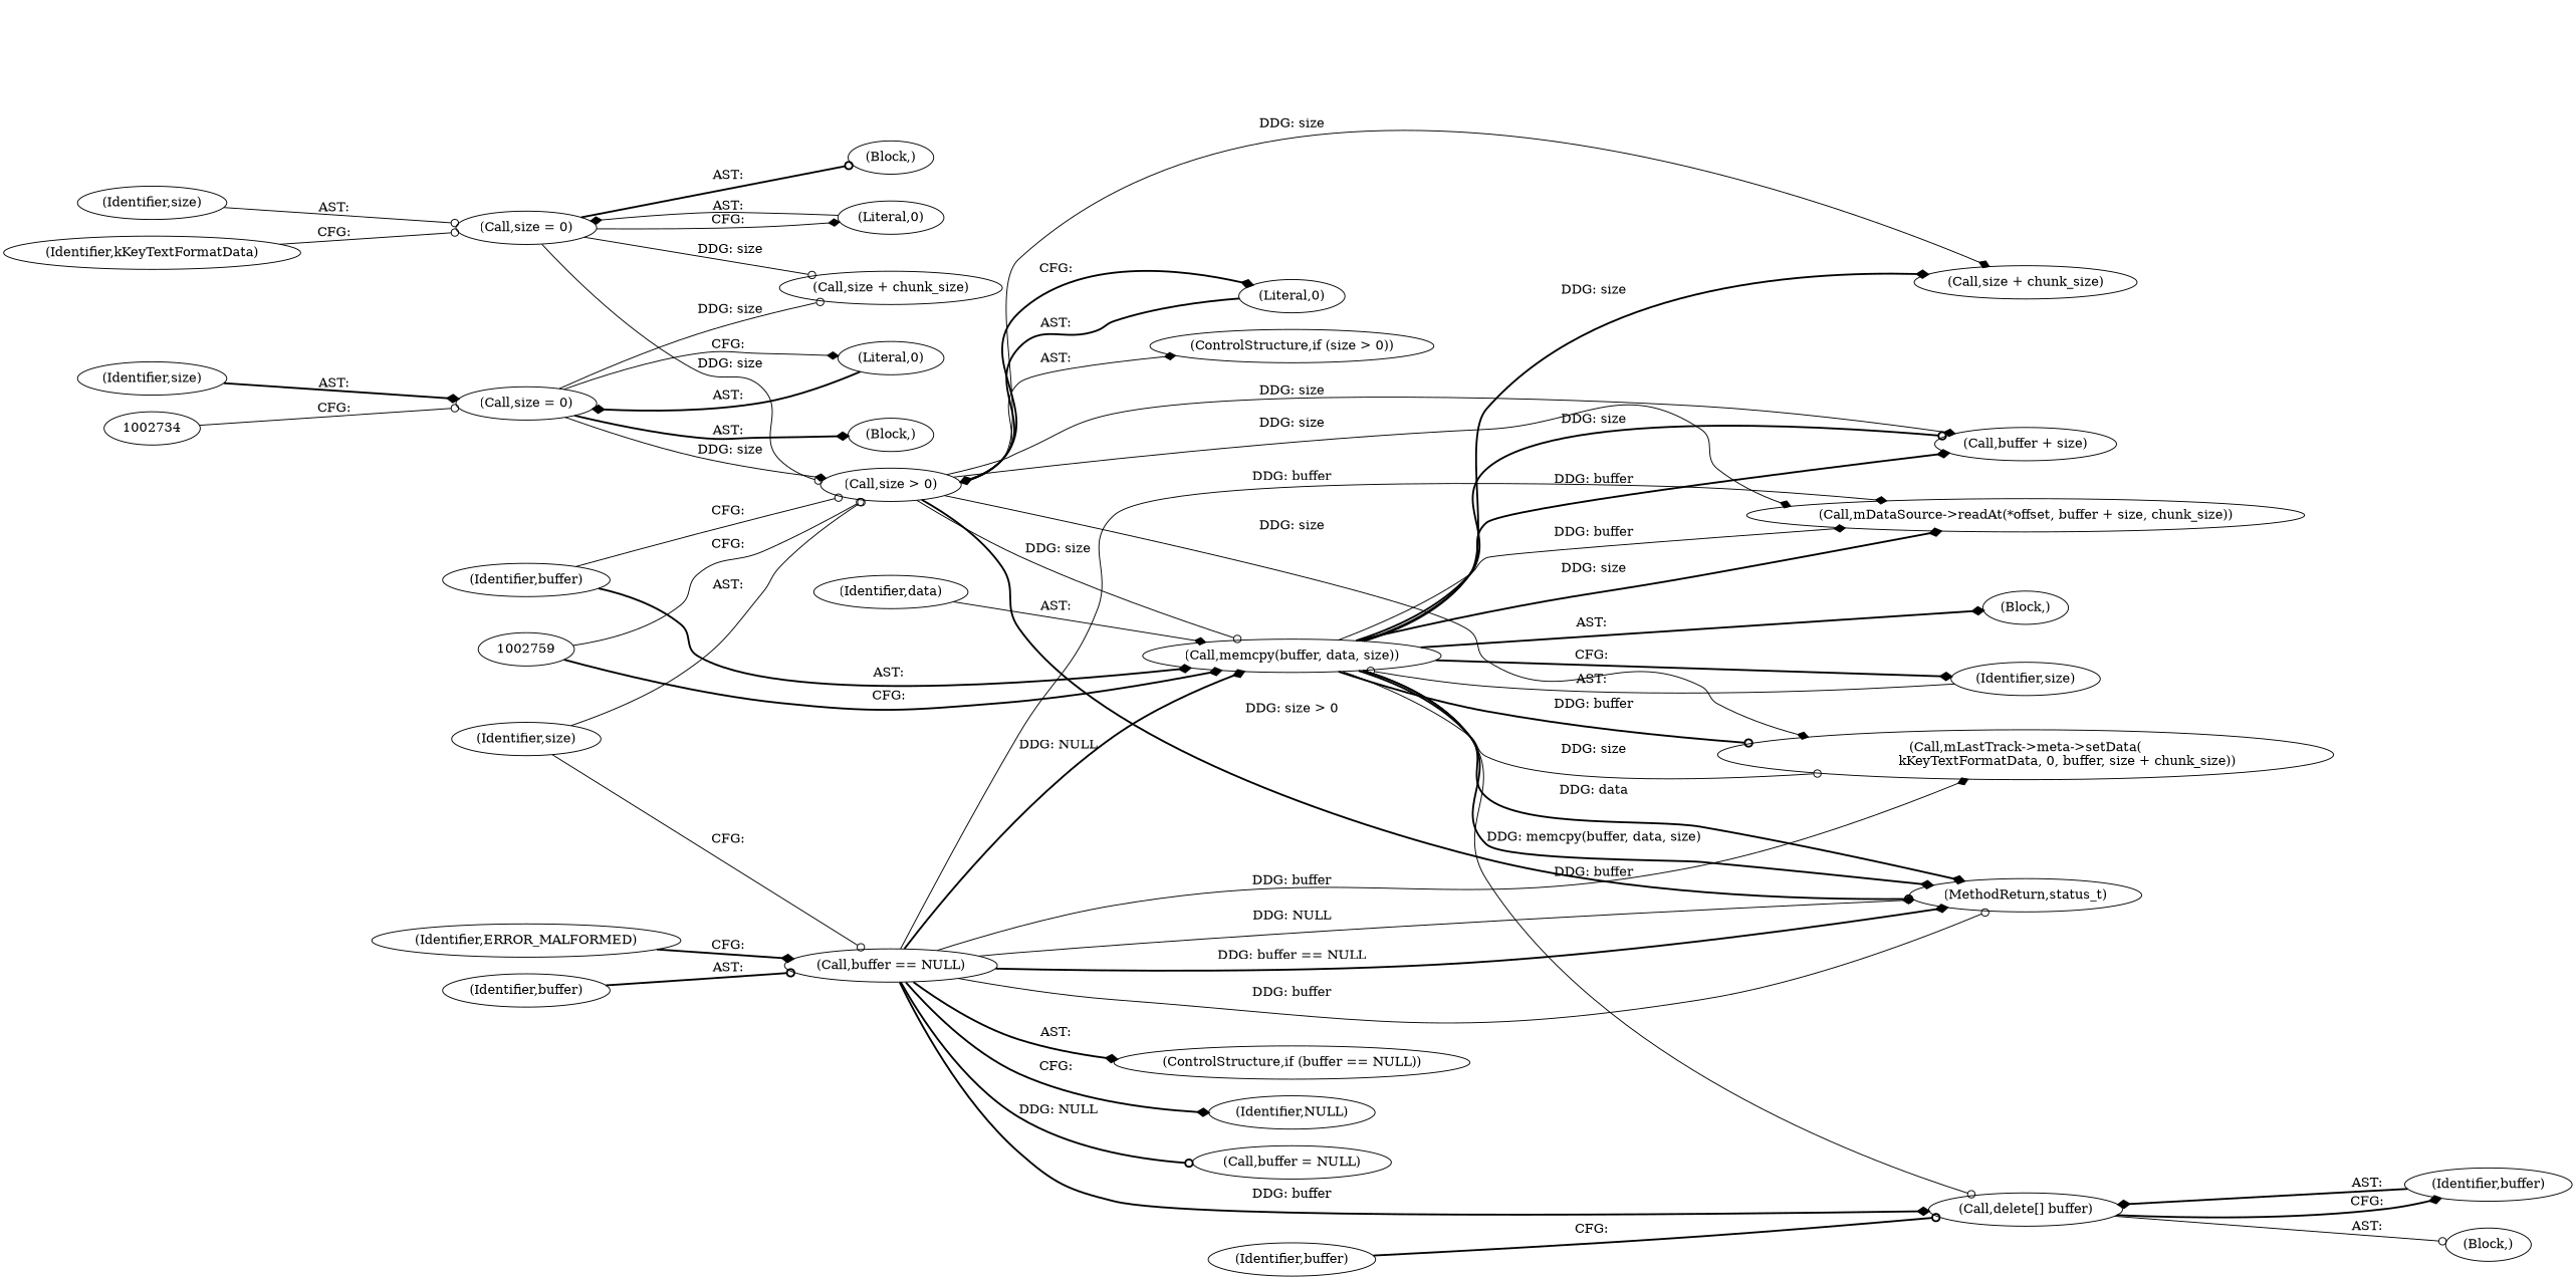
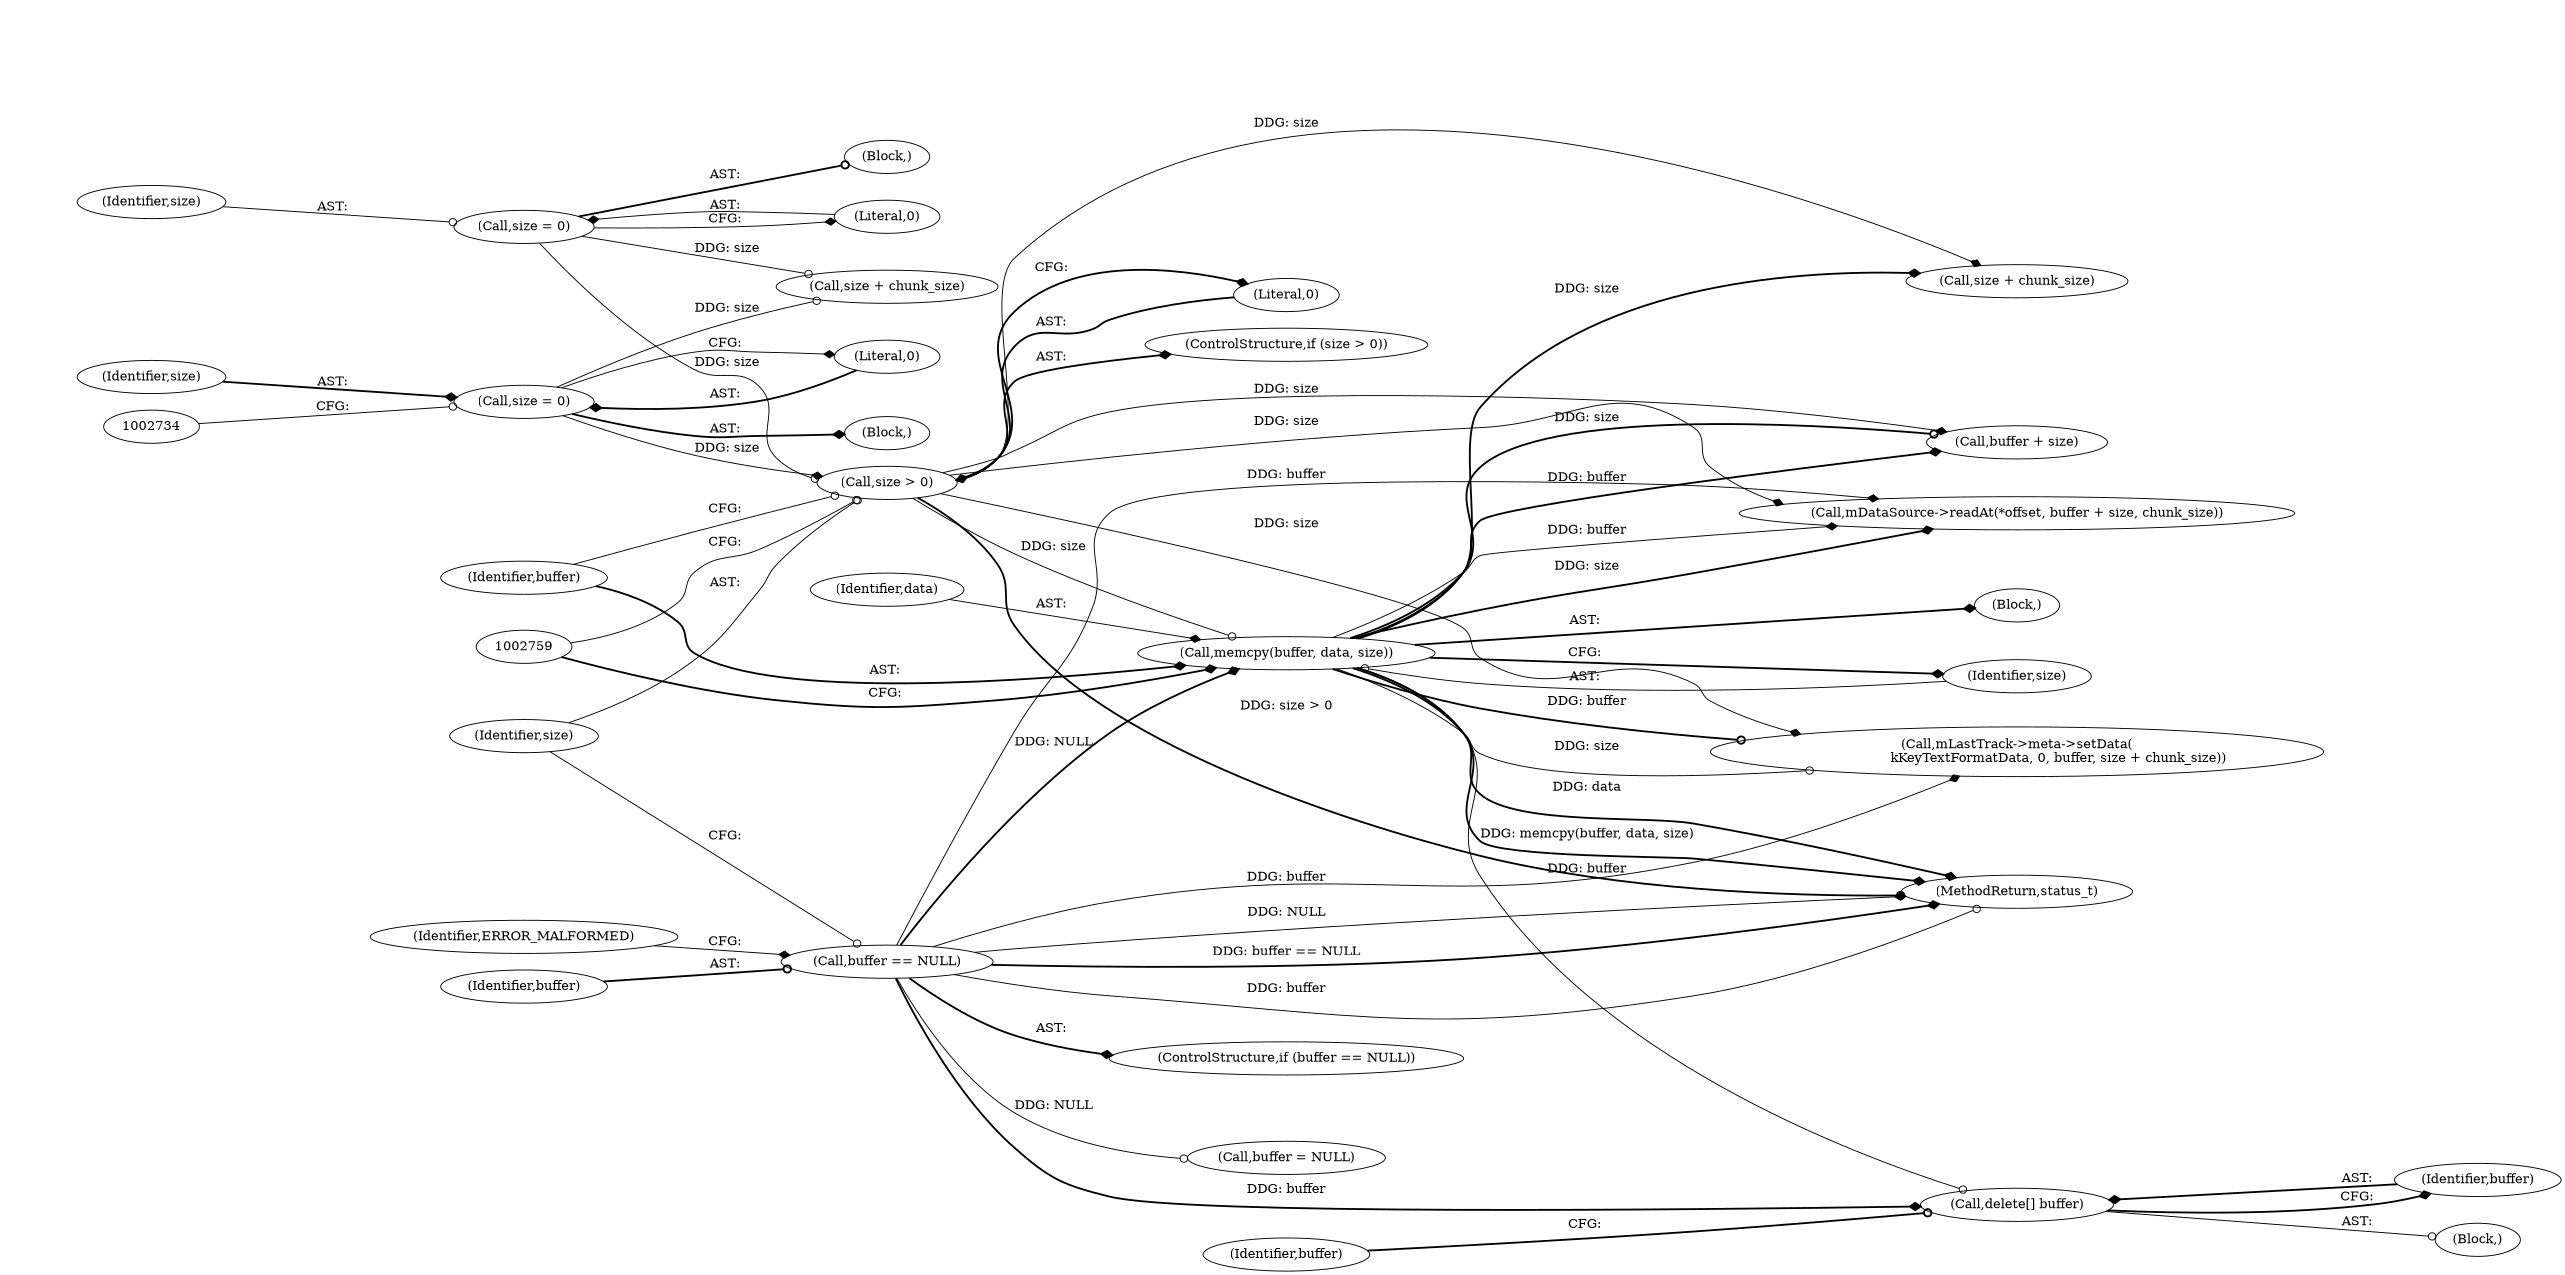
  digraph {
    rankdir=LR
    edge [arrowhead=diamond style=solid]
    n1 [label="(Call,delete[] buffer)"]
    n2 [label="(Identifier,buffer)"]
    n3 [label="(Block,)"]
    n4 [label="(MethodReturn,status_t)"]
    n5 [label="(Call,buffer == NULL)"]
    n6 [label="(Call,memcpy(buffer, data, size))"]
    n7 [label="(ControlStructure,if (buffer == NULL))"]
    n8 [label="(Call,mLastTrack->meta->setData(\n                    kKeyTextFormatData, 0, buffer, size + chunk_size))"]
-   n9 [label="(Identifier,NULL)"]
    n10 [label="(Call,buffer = NULL)"]
    n11 [label="(Call,mDataSource->readAt(*offset, buffer + size, chunk_size))"]
    n12 [label="(Call,buffer + size)"]
    n13 [label="(Block,)"]
    n14 [label="(Call,size + chunk_size)"]
    n15 [label="(Identifier,size)"]
    n16 [label="(Call,size > 0)"]
    n17 [label="(Literal,0)"]
    n18 [label="(ControlStructure,if (size > 0))"]
    n19 [label="(Call,size = 0)"]
    n20 [label="(Block,)"]
    n21 [label="(Literal,0)"]
    n22 [label="(Call,size + chunk_size)"]
    n23 [label="(Call,size = 0)"]
    n24 [label="(Literal,0)"]
    n25 [label="(Block,)"]
    n26 [label="(Identifier,buffer)"]
    n27 [label="(Identifier,ERROR_MALFORMED)"]
    n28 [label="(Identifier,size)"]
    n29 [label="(Identifier,buffer)"]
    n30 [label="(Identifier,size)"]
    n31 [label="(Identifier,size)"]
    n32 [label="(Identifier,data)"]
    n33 [label="(Identifier,buffer)"]
-   n34 [label="(Identifier,kKeyTextFormatData)"]
    1002759
    1002734
    n1 -> n2 [label="CFG: " style=bold]
    n1 -> n3 [arrowhead=odot label="AST: "]
    n2 -> n1 [label="AST: " style=bold]
    n5 -> n1 [label="DDG: buffer" style=bold]
    n5 -> n4 [arrowhead=odot label="DDG: buffer"]
    n5 -> n4 [label="DDG: NULL"]
    n5 -> n4 [label="DDG: buffer == NULL" style=bold]
    n5 -> n6 [label="DDG: NULL" style=bold]
    n5 -> n7 [label="AST: " style=bold]
    n5 -> n8 [label="DDG: buffer"]
-   n5 -> n9 [label="CFG: " style=bold]
-   n5 -> n10 [arrowhead=odot label="DDG: NULL" style=bold]
+   n5 -> n10 [arrowhead=odot label="DDG: NULL"]
    n5 -> n11 [label="DDG: buffer"]
    n6 -> n1 [arrowhead=odot label="DDG: buffer"]
    n6 -> n4 [label="DDG: data" style=bold]
    n6 -> n4 [label="DDG: memcpy(buffer, data, size)" style=bold]
    n6 -> n8 [arrowhead=odot label="DDG: buffer" style=bold]
    n6 -> n8 [arrowhead=odot label="DDG: size"]
    n6 -> n11 [label="DDG: buffer"]
    n6 -> n11 [label="DDG: size" style=bold]
    n6 -> n12 [label="DDG: buffer" style=bold]
    n6 -> n12 [arrowhead=odot label="DDG: size" style=bold]
    n6 -> n13 [label="AST: " style=bold]
    n6 -> n14 [label="DDG: size" style=bold]
    n6 -> n15 [label="CFG: " style=bold]
    n15 -> n6 [arrowhead=odot label="AST: "]
    n16 -> n4 [arrowhead=odot label="DDG: size > 0" style=bold]
    n16 -> n6 [arrowhead=odot label="DDG: size"]
    n16 -> n8 [label="DDG: size"]
    n16 -> n11 [label="DDG: size"]
    n16 -> n12 [label="DDG: size"]
    n16 -> n14 [label="DDG: size"]
    n16 -> n17 [label="CFG: " style=bold]
-   n16 -> n18 [label="AST: "]
+   n16 -> n18 [label="AST: " style=bold]
    n17 -> n16 [label="AST: " style=bold]
    n19 -> n16 [label="DDG: size"]
    n19 -> n20 [label="AST: " style=bold]
    n19 -> n21 [label="CFG: "]
    n19 -> n22 [arrowhead=odot label="DDG: size"]
    n21 -> n19 [label="AST: " style=bold]
    n23 -> n16 [arrowhead=odot label="DDG: size"]
    n23 -> n22 [arrowhead=odot label="DDG: size"]
    n23 -> n24 [label="CFG: "]
    n23 -> n25 [arrowhead=odot label="AST: " style=bold]
    n24 -> n23 [label="AST: "]
    n26 -> n1 [arrowhead=odot label="CFG: " style=bold]
-   n27 -> n5 [label="CFG: " style=bold]
+   n27 -> n5 [label="CFG: "]
    n28 -> n19 [label="AST: " style=bold]
    n29 -> n5 [arrowhead=odot label="AST: " style=bold]
    n30 -> n23 [arrowhead=odot label="AST: "]
    n31 -> n5 [arrowhead=odot label="CFG: "]
    n31 -> n16 [arrowhead=odot label="AST: "]
    n32 -> n6 [label="AST: "]
    n33 -> n6 [label="AST: " style=bold]
    n33 -> n16 [arrowhead=odot label="CFG: "]
-   n34 -> n23 [arrowhead=odot label="CFG: "]
    1002759 -> n6 [label="CFG: " style=bold]
    1002759 -> n16 [arrowhead=odot label="CFG: "]
    1002734 -> n19 [arrowhead=odot label="CFG: "]
  }
